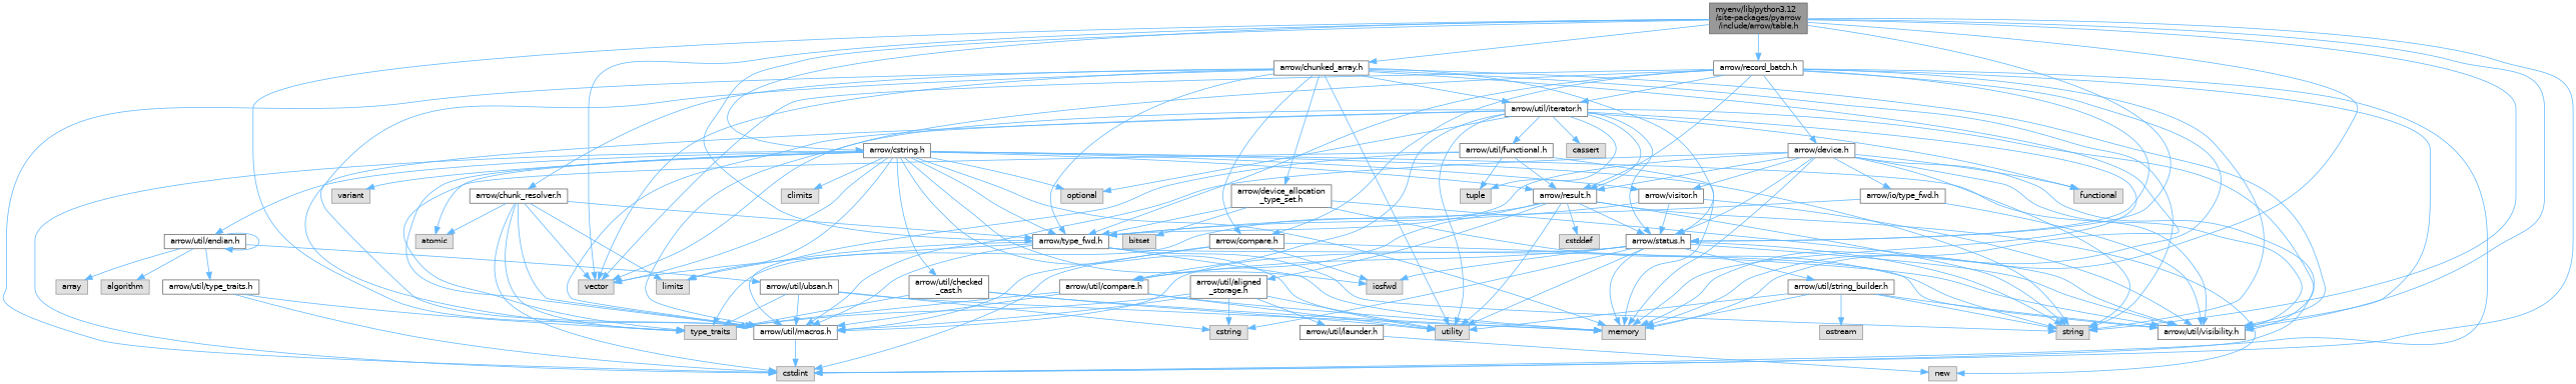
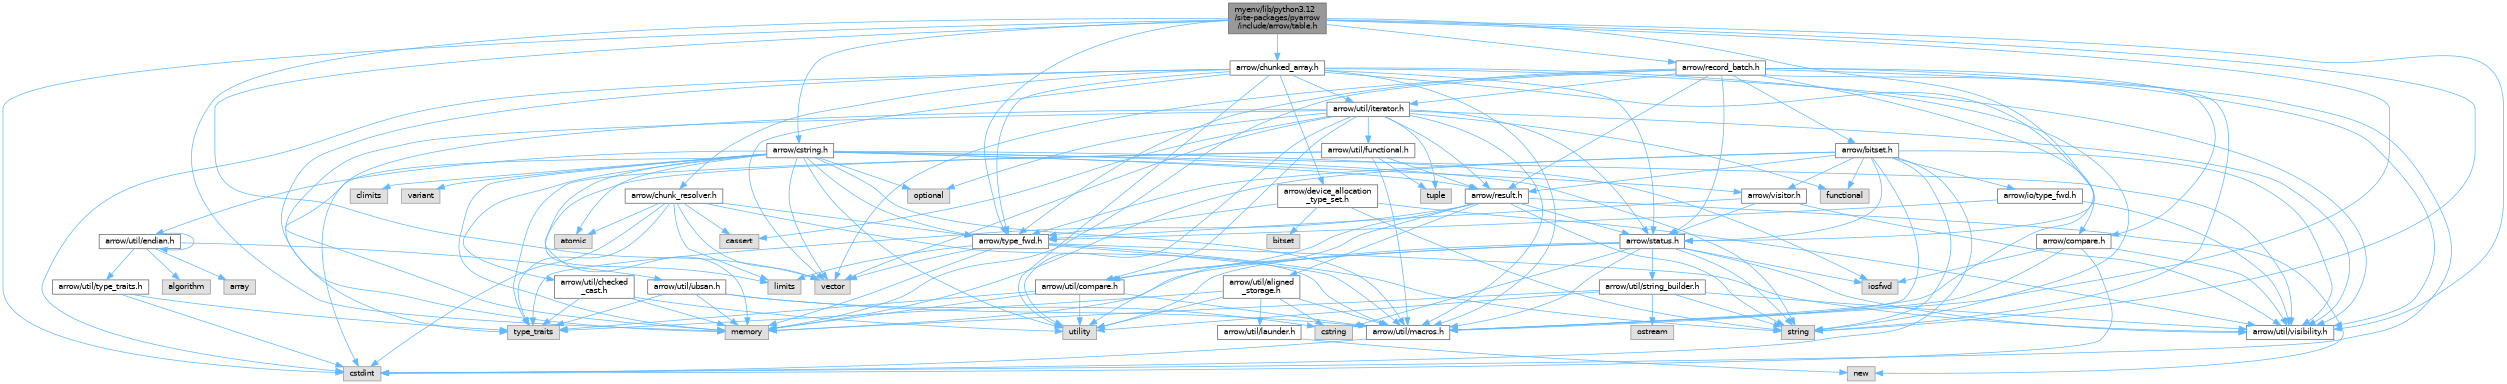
  digraph {
    node [color=grey40 fillcolor=white fontname=Helvetica fontsize=10 shape=box style=filled]
    edge [color=steelblue1 fontname=Helvetica fontsize=10 labelfontname=Helvetica labelfontsize=10 style=solid]
    n1 [color=gray40 fillcolor=grey60 fontcolor=black height=0.2 label="myenv/lib/python3.12\l/site-packages/pyarrow\l/include/arrow/table.h" width=0.4]
    n2 [color=grey60 fillcolor="#E0E0E0" height=0.2 label=cstdint width=0.4]
    n3 [color=grey60 fillcolor="#E0E0E0" height=0.2 label=memory width=0.4]
    n4 [color=grey60 fillcolor="#E0E0E0" height=0.2 label=string width=0.4]
    n5 [color=grey60 fillcolor="#E0E0E0" height=0.2 label=vector width=0.4]
    n6 [height=0.2 label="arrow/chunked_array.h" width=0.4]
    n7 [height=0.2 label="arrow/type_fwd.h" width=0.4]
    n8 [height=0.2 label="arrow/util/macros.h" width=0.4]
    n9 [height=0.2 label="arrow/util/visibility.h" width=0.4]
    n10 [height=0.2 label="arrow/status.h" width=0.4]
    n11 [height=0.2 label="arrow/record_batch.h" width=0.4]
    n12 [height=0.2 label="arrow/cstring.h" width=0.4]
    n13 [color=grey60 fillcolor="#E0E0E0" height=0.2 label=utility width=0.4]
    n14 [height=0.2 label="arrow/chunk_resolver.h" width=0.4]
    n15 [height=0.2 label="arrow/compare.h" width=0.4]
    n16 [height=0.2 label="arrow/device_allocation\l_type_set.h" width=0.4]
    n17 [height=0.2 label="arrow/util/iterator.h" width=0.4]
    n18 [color=grey60 fillcolor="#E0E0E0" height=0.2 label=limits width=0.4]
    n19 [color=grey60 fillcolor="#E0E0E0" height=0.2 label=iosfwd width=0.4]
    n20 [height=0.2 label="arrow/util/compare.h" width=0.4]
    n21 [color=grey60 fillcolor="#E0E0E0" height=0.2 label=cstring width=0.4]
    n22 [height=0.2 label="arrow/util/string_builder.h" width=0.4]
    n23 [height=0.2 label="arrow/result.h" width=0.4]
-   n24 [height=0.2 label="arrow/device.h" width=0.4]
+   n24 [height=0.2 label="arrow/bitset.h" width=0.4]
    n25 [color=grey60 fillcolor="#E0E0E0" height=0.2 label=atomic width=0.4]
    n26 [color=grey60 fillcolor="#E0E0E0" height=0.2 label=optional width=0.4]
    n27 [color=grey60 fillcolor="#E0E0E0" height=0.2 label=climits width=0.4]
    n28 [color=grey60 fillcolor="#E0E0E0" height=0.2 label=variant width=0.4]
    n29 [height=0.2 label="arrow/util/checked\l_cast.h" width=0.4]
    n30 [height=0.2 label="arrow/util/endian.h" width=0.4]
    n31 [height=0.2 label="arrow/visitor.h" width=0.4]
    n32 [color=grey60 fillcolor="#E0E0E0" height=0.2 label=cassert width=0.4]
    n33 [color=grey60 fillcolor="#E0E0E0" height=0.2 label=type_traits width=0.4]
    n34 [color=grey60 fillcolor="#E0E0E0" height=0.2 label=bitset width=0.4]
-   n35 [color=grey60 fillcolor="#E0E0E0" height=0.2 label=cstddef width=0.4]
    n36 [color=grey60 fillcolor="#E0E0E0" height=0.2 label=new width=0.4]
    n37 [height=0.2 label="arrow/util/aligned\l_storage.h" width=0.4]
    n38 [height=0.2 label="arrow/util/launder.h" width=0.4]
    n39 [color=grey60 fillcolor="#E0E0E0" height=0.2 label=ostream width=0.4]
    n40 [color=grey60 fillcolor="#E0E0E0" height=0.2 label=functional width=0.4]
    n41 [height=0.2 label="arrow/io/type_fwd.h" width=0.4]
    n42 [color=grey60 fillcolor="#E0E0E0" height=0.2 label=tuple width=0.4]
    n43 [height=0.2 label="arrow/util/functional.h" width=0.4]
    n44 [color=grey60 fillcolor="#E0E0E0" height=0.2 label=algorithm width=0.4]
    n45 [color=grey60 fillcolor="#E0E0E0" height=0.2 label=array width=0.4]
    n46 [height=0.2 label="arrow/util/type_traits.h" width=0.4]
    n47 [height=0.2 label="arrow/util/ubsan.h" width=0.4]
    n1 -> n2
    n1 -> n3
    n1 -> n4
    n1 -> n5
    n1 -> n6
    n1 -> n7
    n1 -> n8
    n1 -> n9
    n1 -> n10
    n1 -> n11
    n1 -> n12
    n6 -> n2
    n6 -> n3
    n6 -> n4
    n6 -> n5
    n6 -> n7
    n6 -> n8
    n6 -> n9
    n6 -> n10
    n6 -> n13
    n6 -> n14
    n6 -> n15
    n6 -> n16
    n6 -> n17
    n7 -> n3
    n7 -> n4
    n7 -> n5
    n7 -> n8
    n7 -> n9
    n7 -> n18
    n8 -> n2
    n10 -> n3
    n10 -> n4
    n10 -> n8
    n10 -> n9
    n10 -> n13
    n10 -> n19
    n10 -> n20
    n10 -> n21
    n10 -> n22
    n11 -> n2
    n11 -> n3
    n11 -> n4
    n11 -> n5
    n11 -> n7
    n11 -> n8
    n11 -> n9
    n11 -> n10
    n11 -> n15
    n11 -> n17
    n11 -> n23
    n11 -> n24
    n12 -> n2
    n12 -> n3
    n12 -> n4
    n12 -> n5
    n12 -> n7
    n12 -> n8
    n12 -> n9
    n12 -> n13
    n12 -> n18
    n12 -> n19
    n12 -> n23
    n12 -> n25
    n12 -> n26
    n12 -> n27
    n12 -> n28
    n12 -> n29
    n12 -> n30
    n12 -> n31
    n14 -> n2
    n14 -> n5
    n14 -> n7
    n14 -> n8
    n14 -> n18
    n14 -> n25
+   n14 -> n32
    n14 -> n33
    n15 -> n2
    n15 -> n8
    n15 -> n9
    n15 -> n19
    n16 -> n4
    n16 -> n7
    n16 -> n9
    n16 -> n34
    n17 -> n3
    n17 -> n5
    n17 -> n8
    n17 -> n9
    n17 -> n10
    n17 -> n13
    n17 -> n20
    n17 -> n23
    n17 -> n26
    n17 -> n32
    n17 -> n33
    n17 -> n40
    n17 -> n42
    n17 -> n43
    n20 -> n3
    n20 -> n8
    n20 -> n13
    n20 -> n33
    n22 -> n3
    n22 -> n4
    n22 -> n9
    n22 -> n13
    n22 -> n39
    n23 -> n4
    n23 -> n10
    n23 -> n13
    n23 -> n20
    n23 -> n33
-   n23 -> n35
    n23 -> n36
    n23 -> n37
    n24 -> n2
    n24 -> n3
    n24 -> n4
    n24 -> n7
    n24 -> n8
    n24 -> n9
    n24 -> n10
    n24 -> n23
    n24 -> n31
    n24 -> n40
    n24 -> n41
    n29 -> n3
    n29 -> n13
    n29 -> n33
    n30 -> n30
    n30 -> n44
    n30 -> n45
    n30 -> n46
    n30 -> n47
    n31 -> n7
    n31 -> n9
    n31 -> n10
    n37 -> n8
    n37 -> n13
    n37 -> n21
    n37 -> n33
    n37 -> n38
    n38 -> n36
    n41 -> n7
    n41 -> n9
    n43 -> n3
    n43 -> n8
    n43 -> n23
    n43 -> n33
    n43 -> n42
    n46 -> n2
    n46 -> n33
    n47 -> n3
    n47 -> n8
    n47 -> n21
    n47 -> n33
  }
